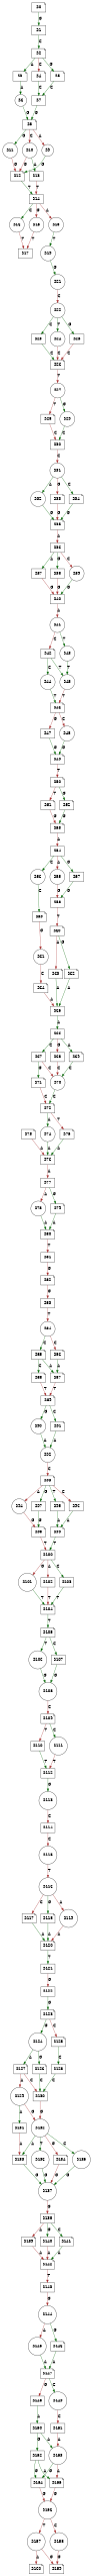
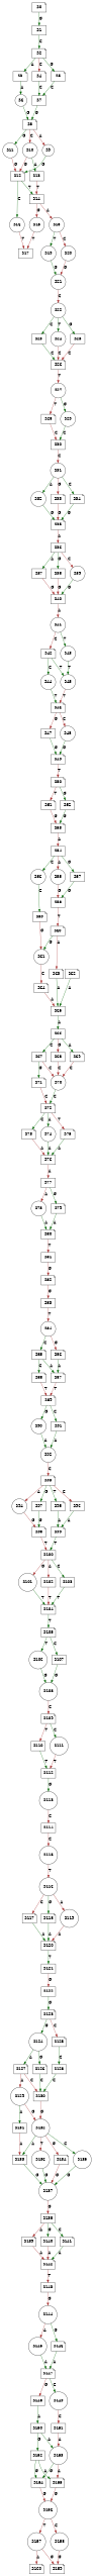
  strict digraph {
    fontname="DejaVu Sans"
    node [fontname="DejaVu Sans" shape=note]
    edge [color=darkgreen fontname="DejaVu Sans"]
    S1 [shape=box]
    S0
    S2
    S3
    S4
    S5
    S6 [shape=circle]
    S7 [shape=box]
    S8
    S9 [shape=circle]
    S10 [shape=circle]
    S11 [shape=circle]
    S12
    S13 [shape=box]
    S14 [shape=box]
    S15 [shape=circle]
    S16 [shape=circle]
    S18 [shape=circle]
    S17 [shape=box]
    S19 [shape=circle]
+   S20 [shape=circle]
    S21 [shape=circle]
    S22 [shape=circle]
    S23 [shape=box]
    S24 [shape=circle]
    S25 [shape=box]
    S26
    S27 [shape=circle]
    S28
    S29 [shape=circle]
    S30 [shape=box]
    S31 [shape=circle]
    S32 [shape=circle]
    S33
    S34
    S35
    S36 [shape=box]
    S37 [shape=box]
    S38 [shape=box]
    S39 [shape=circle]
    S40 [shape=box]
    S41 [shape=circle]
    S42
    S43 [shape=circle]
    S44 [shape=circle]
    S45 [shape=circle]
    S46
    S47 [shape=box]
    S48 [shape=circle]
    S49
    S50
    S51
    S52
    S53
    S54 [shape=box]
    S55 [shape=circle]
    S56 [shape=circle]
    S57 [shape=box]
    S58 [shape=box]
    S59
    S60
    S61 [shape=circle]
    S62
    S63
    S64
    S65 [shape=box]
    S66 [shape=box]
    S67 [shape=box]
    S68 [shape=box]
    S69
    S70 [shape=circle]
    S71
    S72
    S73
    S74 [shape=circle]
    S75
    S76 [shape=box]
    S77 [shape=box]
    S78 [shape=circle]
    S79
    S80
    S81 [shape=box]
    S82
    S83 [shape=box]
    S84 [shape=circle]
    S85
    S86
    S87
    S88
    S89
    S90 [shape=circle]
    S91
    S92 [shape=circle]
    S93
    S94 [shape=circle]
    S95
    S96 [shape=box]
    S97 [shape=box]
    S98
    S99
    S100 [shape=box]
    S101 [shape=circle]
    S102 [shape=box]
    S103 [shape=box]
    S104
    S105
    S106 [shape=circle]
    S107 [shape=box]
    S108 [shape=circle]
    S109
    S110 [shape=box]
    S111 [shape=circle]
    S112 [shape=box]
    S113 [shape=circle]
    S114 [shape=box]
    S115 [shape=circle]
    S116 [shape=circle]
    S117
    S118
    S119 [shape=circle]
    S120
    S121 [shape=box]
    S122 [shape=box]
    S123
    S124 [shape=circle]
    S125
    S126
    S127
    S128 [shape=box]
    S130 [shape=box]
    S129 [shape=circle]
    S131 [shape=box]
    S132 [shape=circle]
    S133 [shape=box]
    S134
    S135 [shape=circle]
    S136 [shape=circle]
    S137 [shape=circle]
    S138 [shape=box]
    S139
    S140 [shape=box]
    S141
    S142
    S143 [shape=box]
    S144 [shape=circle]
    S145 [shape=circle]
    S146
    S147
    S148 [shape=box]
    S149 [shape=circle]
    S150 [shape=box]
    S151 [shape=box]
    S152 [shape=box]
    S153 [shape=circle]
    S154 [shape=box]
    S155
    S156 [shape=circle]
    S157 [shape=circle]
    S158 [shape=circle]
    S159
    S160
    S1 -> S2 [label=C]
    S0 -> S1 [label=G]
    S2 -> S3 [label=A]
    S2 -> S4 [color=brown label=C]
    S2 -> S5 [label=G]
    S3 -> S6 [label=A]
    S4 -> S7 [label=C]
    S5 -> S7 [label=C]
    S6 -> S8 [label=G]
    S7 -> S8 [label=G]
    S8 -> S9 [color=brown label=A]
    S8 -> S10 [color=brown label=C]
    S8 -> S11 [label=G]
    S9 -> S12 [label=G]
    S10 -> S12 [color=brown label=G]
    S10 -> S13 [label=A]
    S11 -> S12 [color=brown label=G]
    S12 -> S14 [label=T]
    S13 -> S14 [color=brown label=T]
    S14 -> S15 [color=brown label=G]
-   S14 -> S16 [label=C]
+   S12 -> S16 [label=C]
    S14 -> S18 [color=brown label=A]
    S15 -> S17 [color=brown label=T]
    S16 -> S17 [color=brown label=T]
    S18 -> S19 [label=T]
+   S18 -> S20 [color=brown label=C]
    S19 -> S21 [label=G]
+   S20 -> S21 [color=brown label=G]
    S21 -> S22 [color=brown label=C]
    S22 -> S23 [label=C]
    S22 -> S24 [label=T]
    S22 -> S25 [label=G]
    S23 -> S26 [label=C]
    S24 -> S26 [color=brown label=C]
    S25 -> S26 [color=brown label=C]
    S26 -> S27 [color=brown label=T]
    S27 -> S28 [color=brown label=T]
    S27 -> S29 [label=G]
    S28 -> S30 [color=brown label=C]
    S29 -> S30 [label=C]
    S30 -> S31 [color=brown label=C]
    S31 -> S32 [label=A]
    S31 -> S33 [color=brown label=G]
    S31 -> S34 [label=C]
    S32 -> S35 [label=G]
    S33 -> S35 [color=brown label=G]
    S34 -> S35 [label=G]
    S35 -> S36 [color=brown label=A]
    S36 -> S37 [label=A]
    S36 -> S38 [label=G]
    S36 -> S39 [color=brown label=C]
    S37 -> S40 [color=brown label=G]
    S38 -> S40 [color=brown label=G]
    S39 -> S40 [label=G]
    S40 -> S41 [color=brown label=A]
    S41 -> S42 [color=brown label=C]
    S41 -> S43 [label=T]
    S42 -> S44 [label=C]
    S42 -> S45 [label=T]
    S43 -> S45 [label=T]
    S44 -> S46 [label=T]
    S45 -> S46 [color=brown label=T]
    S46 -> S47 [color=brown label=G]
    S46 -> S48 [color=brown label=C]
    S47 -> S49 [label=G]
    S48 -> S49 [label=G]
    S49 -> S50 [color=brown label=T]
    S50 -> S51 [color=brown label=T]
    S50 -> S52 [label=G]
    S51 -> S53 [color=brown label=G]
    S52 -> S53 [label=G]
    S53 -> S54 [color=brown label=A]
    S54 -> S55 [color=brown label=A]
    S54 -> S56 [label=C]
    S54 -> S57 [label=G]
    S55 -> S58 [color=brown label=G]
    S56 -> S59 [label=C]
    S57 -> S58 [label=G]
    S58 -> S60 [color=brown label=T]
    S59 -> S61 [color=brown label=G]
-   S60 -> S62 [label=G]
+   S60 -> S61 [label=G]
    S60 -> S63 [color=brown label=A]
    S61 -> S64 [color=brown label=C]
    S62 -> S65 [label=A]
    S63 -> S65 [label=A]
    S64 -> S65 [color=brown label=A]
    S65 -> S66 [label=A]
    S66 -> S67 [label=C]
    S66 -> S68 [color=brown label=G]
    S66 -> S69 [label=A]
    S67 -> S70 [color=brown label=C]
    S67 -> S71 [label=G]
    S68 -> S70 [color=brown label=C]
-   S69 -> S70 [label=C]
+   S69 -> S70 [color=brown label=C]
    S70 -> S72 [label=C]
    S71 -> S72 [color=brown label=C]
+   S72 -> S73 [label=C]
    S72 -> S74 [label=A]
    S72 -> S75 [color=brown label=T]
    S73 -> S76 [color=brown label=A]
    S74 -> S76 [label=A]
    S75 -> S76 [label=A]
    S76 -> S77 [color=brown label=A]
    S77 -> S78 [color=brown label=A]
    S77 -> S79 [label=G]
    S78 -> S80 [label=A]
    S79 -> S80 [label=A]
    S80 -> S81 [color=brown label=T]
    S81 -> S82 [color=brown label=G]
    S82 -> S83 [color=brown label=G]
    S83 -> S84 [color=brown label=T]
    S84 -> S85 [label=C]
-   S84 -> S86 [color=brown label=C]
+   S84 -> S86 [color=brown label=G]
    S85 -> S87 [label=A]
    S85 -> S88 [label=C]
    S86 -> S87 [label=A]
    S87 -> S89 [color=brown label=T]
    S88 -> S89 [color=brown label=T]
    S89 -> S90 [label=G]
    S89 -> S91 [label=C]
    S90 -> S92 [label=A]
    S91 -> S92 [label=A]
    S92 -> S93 [color=brown label=C]
    S93 -> S94 [color=brown label=A]
    S93 -> S95 [label=T]
    S93 -> S96 [color=brown label=C]
    S93 -> S97 [label=G]
    S94 -> S98 [color=brown label=G]
    S95 -> S99 [label=A]
    S96 -> S99 [label=A]
    S97 -> S98 [label=G]
    S98 -> S100 [color=brown label=T]
    S99 -> S100 [label=T]
    S100 -> S101 [color=brown label=G]
    S100 -> S102 [color=brown label=A]
    S100 -> S103 [label=C]
    S101 -> S104 [label=T]
    S102 -> S104 [color=brown label=T]
    S103 -> S104 [label=T]
    S104 -> S105 [label=T]
    S105 -> S106 [label=T]
    S105 -> S107 [label=C]
    S106 -> S108 [label=G]
    S107 -> S108 [label=G]
    S108 -> S109 [color=brown label=C]
    S109 -> S110 [color=brown label=T]
    S109 -> S111 [label=C]
    S110 -> S112 [label=T]
    S111 -> S112 [color=brown label=T]
    S112 -> S113 [label=G]
    S113 -> S114 [color=brown label=C]
    S114 -> S115 [color=brown label=C]
    S115 -> S116 [color=brown label=T]
    S116 -> S117 [color=brown label=C]
    S116 -> S118 [label=G]
    S116 -> S119 [color=brown label=A]
    S117 -> S120 [label=A]
    S118 -> S120 [label=A]
    S119 -> S120 [color=brown label=A]
    S120 -> S121 [label=T]
    S121 -> S122 [color=brown label=G]
    S122 -> S123 [label=G]
    S123 -> S124 [label=G]
    S123 -> S125 [color=brown label=C]
    S124 -> S126 [label=G]
    S124 -> S127 [label=A]
    S125 -> S128 [label=C]
    S126 -> S130 [label=C]
    S127 -> S130 [color=brown label=C]
    S127 -> S129 [color=brown label=A]
    S128 -> S130 [label=C]
    S130 -> S132 [color=brown label=G]
    S129 -> S131 [label=A]
    S129 -> S132 [color=brown label=G]
    S131 -> S133 [color=brown label=A]
    S132 -> S133 [label=A]
    S132 -> S134 [color=brown label=G]
    S132 -> S135 [label=C]
-   S132 -> S136 [label=T]
+   S132 -> S136 [color=brown label=T]
    S133 -> S137 [label=G]
    S134 -> S137 [color=brown label=G]
    S135 -> S137 [label=G]
    S136 -> S137 [label=G]
    S137 -> S138 [color=brown label=G]
    S138 -> S139 [color=brown label=A]
    S138 -> S140 [label=G]
    S138 -> S141 [label=C]
    S139 -> S142 [color=brown label=A]
    S140 -> S142 [color=brown label=A]
    S141 -> S142 [label=A]
    S142 -> S143 [color=brown label=T]
    S143 -> S144 [color=brown label=G]
    S144 -> S145 [color=brown label=A]
    S144 -> S146 [label=G]
    S145 -> S147 [label=A]
    S146 -> S147 [label=A]
    S147 -> S148 [color=brown label=G]
    S147 -> S149 [label=C]
    S148 -> S150 [label=A]
    S149 -> S151 [color=brown label=C]
    S150 -> S152 [label=G]
    S150 -> S153 [label=A]
    S151 -> S153 [color=brown label=A]
    S152 -> S154 [label=G]
    S152 -> S155 [label=A]
    S153 -> S154 [label=G]
    S153 -> S155 [color=brown label=A]
    S154 -> S156 [color=brown label=G]
    S155 -> S156 [color=brown label=G]
    S156 -> S157 [color=brown label=T]
    S156 -> S158 [color=brown label=C]
    S157 -> S159 [color=brown label=G]
    S157 -> S160 [color=brown label=A]
    S158 -> S159 [color=brown label=G]
  }
